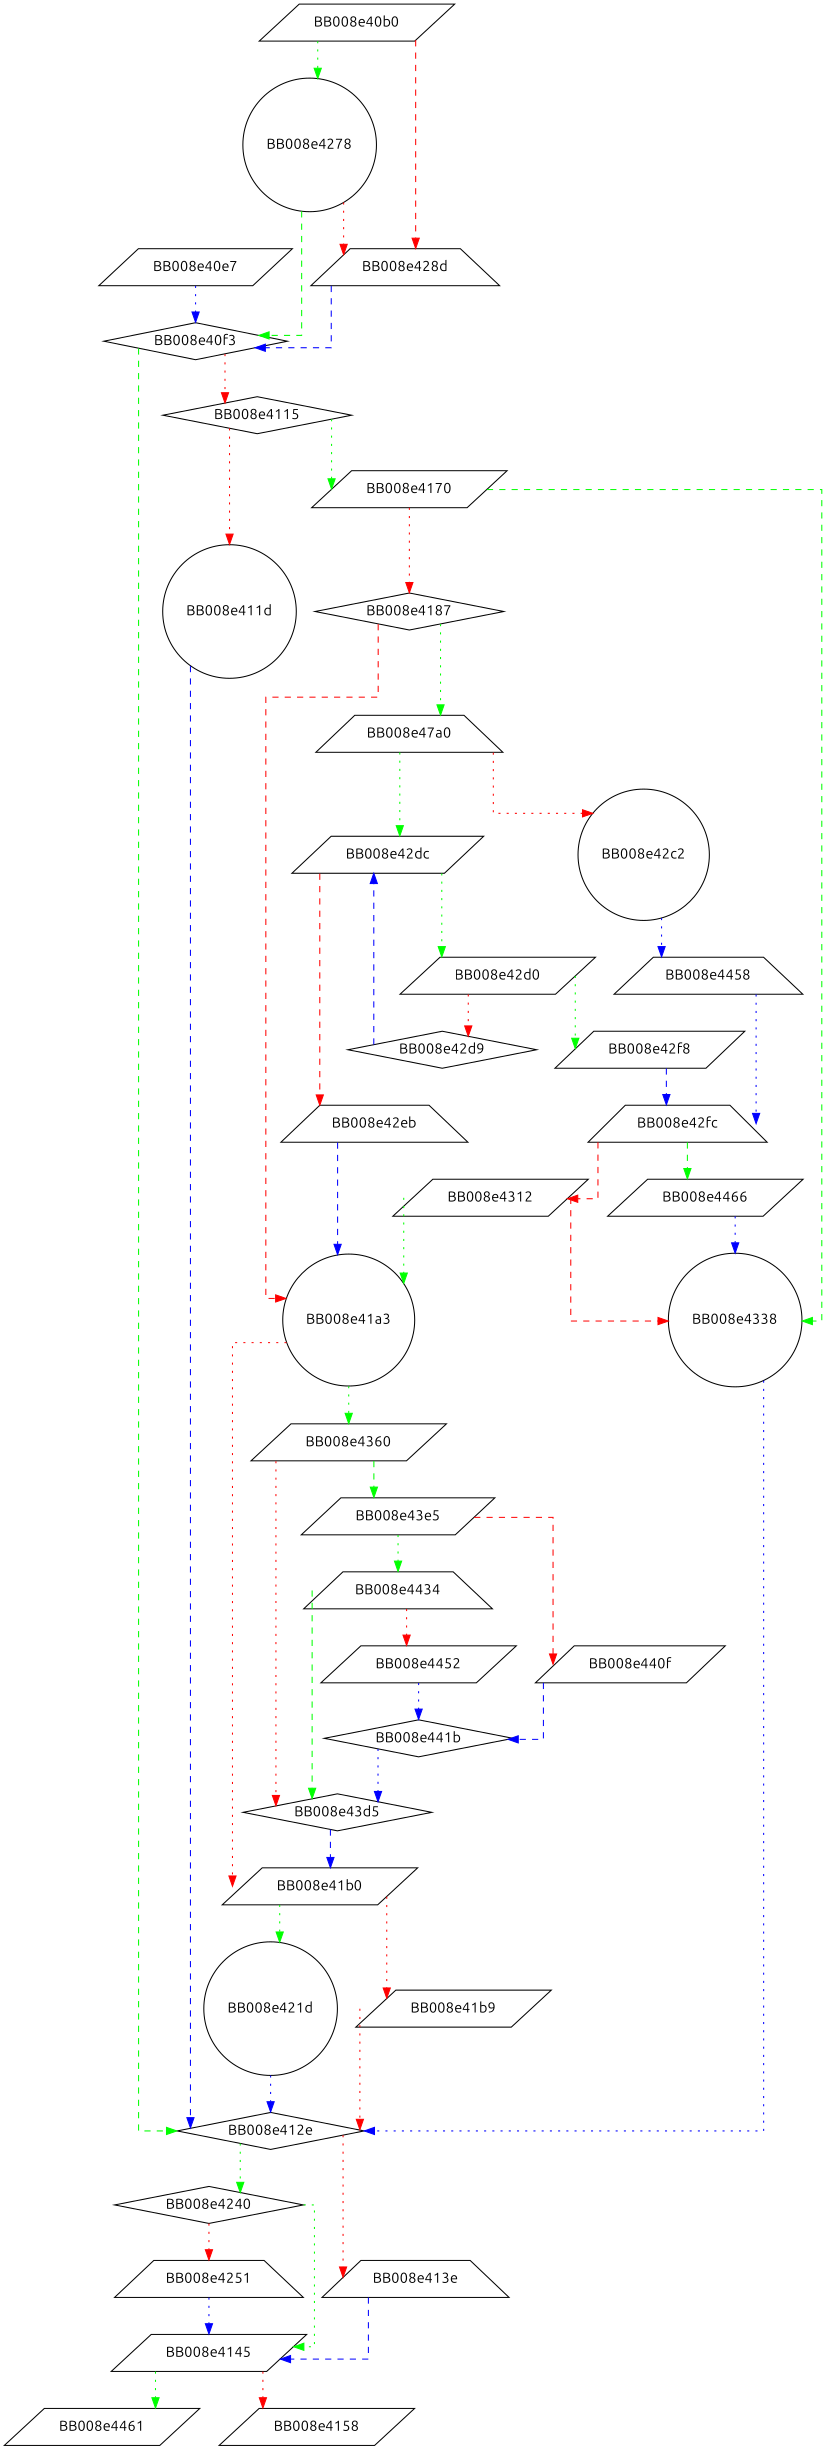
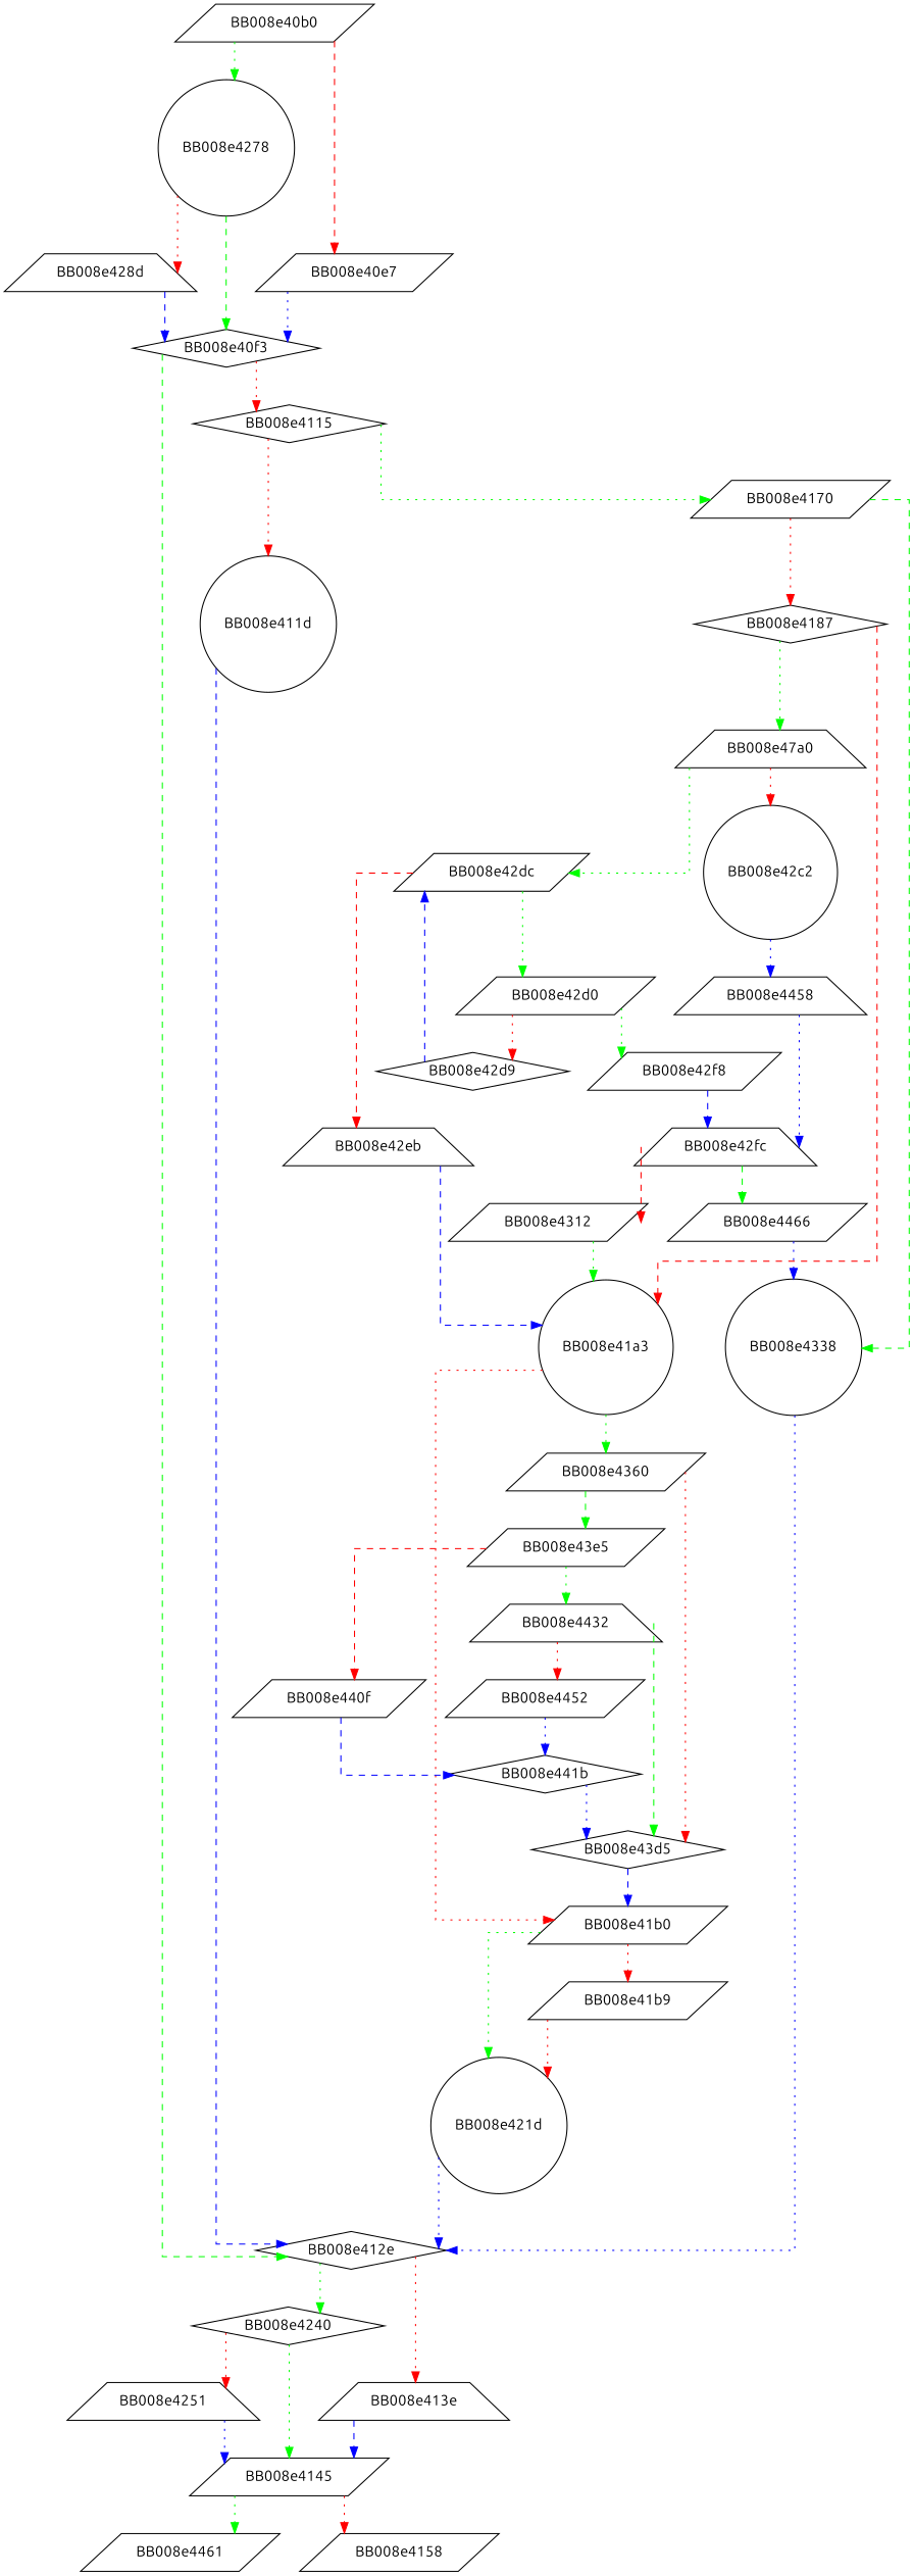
  digraph {
    fontname=Ubuntu
    splines=ortho
    node [fontname=Ubuntu shape=parallelogram]
    edge [color=red fontname=Ubuntu style=dotted]
    BB008e4278 [shape=circle]
    BB008e40b0
    BB008e40e7
    BB008e40f3 [shape=diamond]
    BB008e428d [shape=trapezium]
    BB008e412e [shape=diamond]
    BB008e4115 [shape=diamond]
    BB008e4240 [shape=diamond]
    BB008e413e [shape=trapezium]
    BB008e4170
    BB008e411d [shape=circle]
    BB008e4145
    BB008e4251 [shape=trapezium]
    BB008e4338 [shape=circle]
    BB008e4187 [shape=diamond]
    n16 [label=BB008e47a0 shape=trapezium]
    BB008e41a3 [shape=circle]
    BB008e4461
    BB008e4158
    BB008e42dc
    BB008e42c2 [shape=circle]
    BB008e4360
    BB008e41b0
    BB008e42d0
    BB008e42eb [shape=trapezium]
    BB008e4458 [shape=trapezium]
    BB008e43e5
    BB008e43d5 [shape=diamond]
    BB008e421d [shape=circle]
    BB008e41b9
-   BB008e4432 [shape=trapezium label=BB008e4434]
+   BB008e4432 [shape=trapezium]
    BB008e440f
    BB008e42f8
    BB008e42d9 [shape=diamond]
    BB008e42fc [shape=trapezium]
    BB008e4466
    BB008e4312
    BB008e4452
    BB008e441b [shape=diamond]
    BB008e4278 -> BB008e40f3 [color=green style=dashed]
    BB008e4278 -> BB008e428d
    BB008e40b0 -> BB008e4278 [color=green]
-   BB008e40b0 -> BB008e428d [style=dashed]
+   BB008e40b0 -> BB008e40e7 [style=dashed]
    BB008e40e7 -> BB008e40f3 [color=blue]
    BB008e40f3 -> BB008e412e [color=green style=dashed]
    BB008e40f3 -> BB008e4115
    BB008e428d -> BB008e40f3 [color=blue style=dashed]
    BB008e412e -> BB008e4240 [color=green]
    BB008e412e -> BB008e413e
    BB008e4115 -> BB008e4170 [color=green]
    BB008e4115 -> BB008e411d
    BB008e4240 -> BB008e4145 [color=green]
    BB008e4240 -> BB008e4251
    BB008e413e -> BB008e4145 [color=blue style=dashed]
    BB008e4170 -> BB008e4338 [color=green style=dashed]
    BB008e4170 -> BB008e4187
    BB008e411d -> BB008e412e [color=blue style=dashed]
    BB008e4145 -> BB008e4461 [color=green]
    BB008e4145 -> BB008e4158
    BB008e4251 -> BB008e4145 [color=blue]
    BB008e4338 -> BB008e412e [color=blue]
    BB008e4187 -> n16 [color=green]
    BB008e4187 -> BB008e41a3 [style=dashed]
    n16 -> BB008e42dc [color=green]
    n16 -> BB008e42c2
    BB008e41a3 -> BB008e4360 [color=green]
    BB008e41a3 -> BB008e41b0
    BB008e42dc -> BB008e42d0 [color=green]
    BB008e42dc -> BB008e42eb [style=dashed]
    BB008e42c2 -> BB008e4458 [color=blue]
    BB008e4360 -> BB008e43e5 [color=green style=dashed]
    BB008e4360 -> BB008e43d5
    BB008e41b0 -> BB008e421d [color=green]
    BB008e41b0 -> BB008e41b9
    BB008e42d0 -> BB008e42f8 [color=green]
    BB008e42d0 -> BB008e42d9
    BB008e42eb -> BB008e41a3 [color=blue style=dashed]
    BB008e4458 -> BB008e42fc [color=blue]
    BB008e43e5 -> BB008e4432 [color=green]
    BB008e43e5 -> BB008e440f [style=dashed]
    BB008e43d5 -> BB008e41b0 [color=blue style=dashed]
    BB008e421d -> BB008e412e [color=blue]
-   BB008e41b9 -> BB008e412e
+   BB008e41b9 -> BB008e421d
    BB008e4432 -> BB008e43d5 [color=green style=dashed]
    BB008e4432 -> BB008e4452
    BB008e440f -> BB008e441b [color=blue style=dashed]
    BB008e42f8 -> BB008e42fc [color=blue style=dashed]
    BB008e42d9 -> BB008e42dc [color=blue style=dashed]
    BB008e42fc -> BB008e4466 [color=green style=dashed]
    BB008e42fc -> BB008e4312 [style=dashed]
    BB008e4466 -> BB008e4338 [color=blue]
-   BB008e4312 -> BB008e4338 [style=dashed]
    BB008e4312 -> BB008e41a3 [color=green]
    BB008e4452 -> BB008e441b [color=blue]
    BB008e441b -> BB008e43d5 [color=blue]
  }
